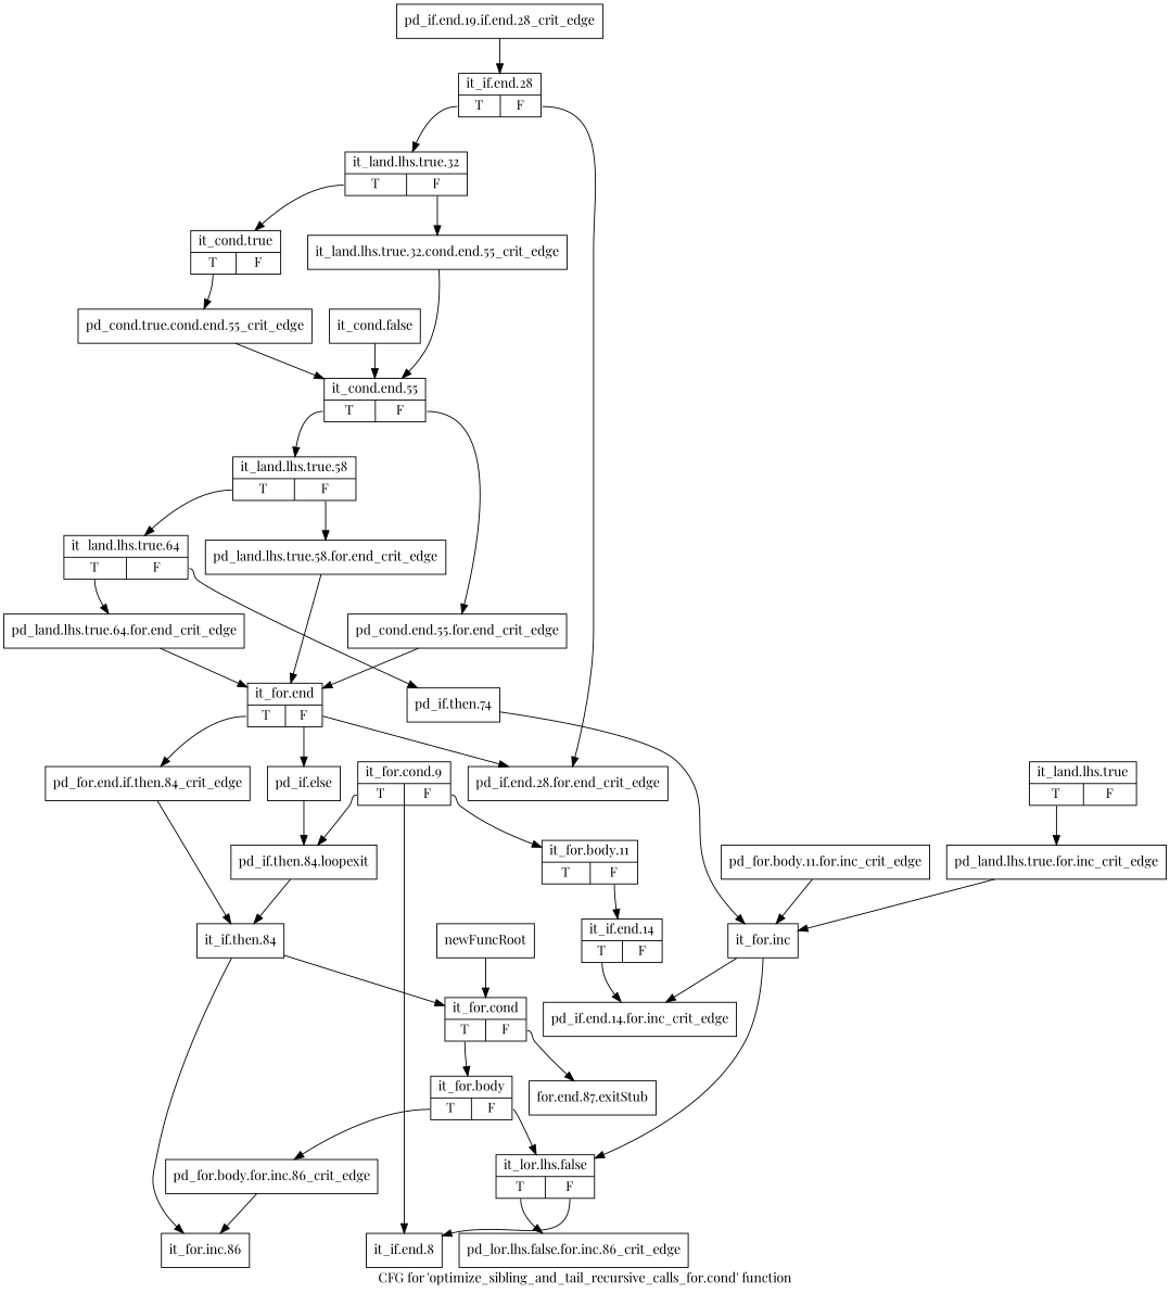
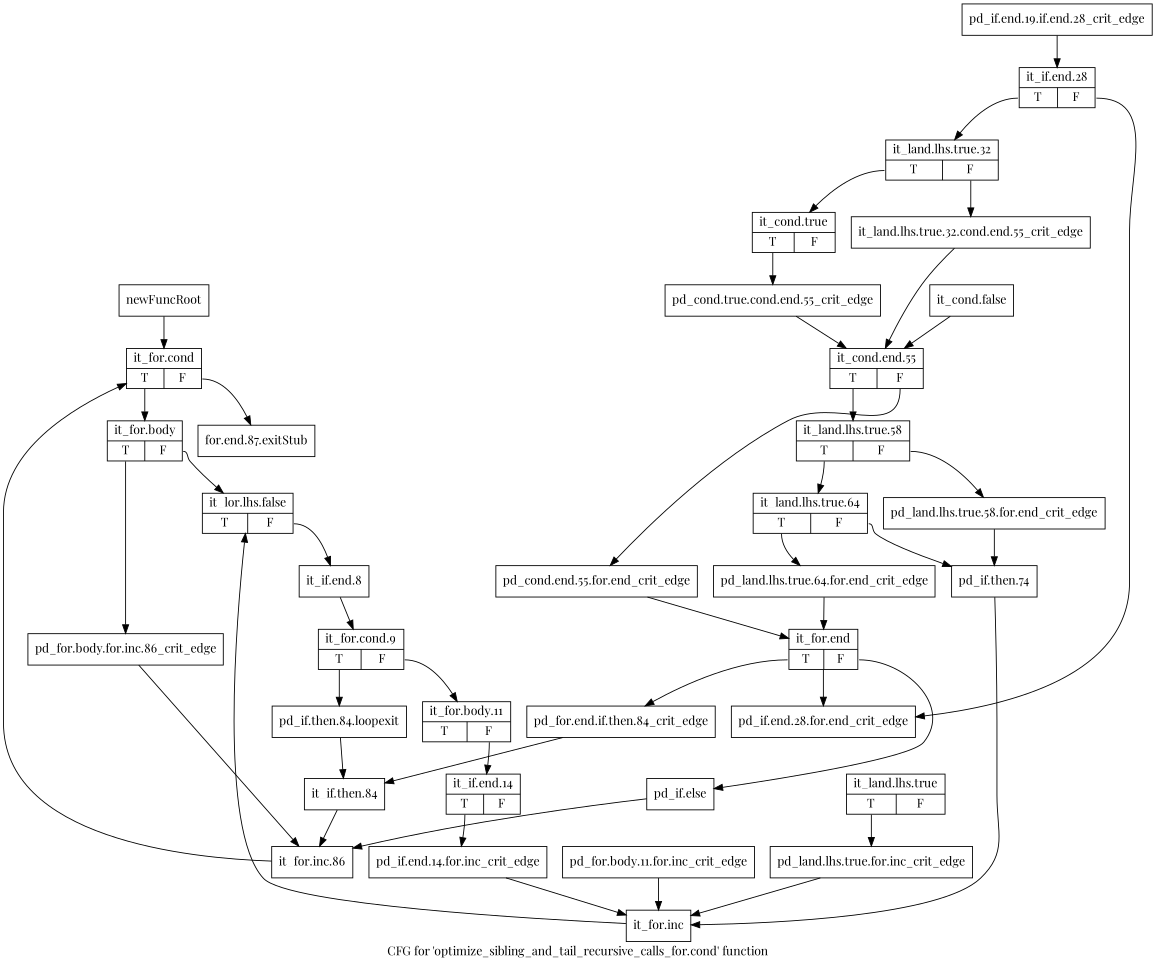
  digraph {
    fontname="Playfair Display"
    label="CFG for 'optimize_sibling_and_tail_recursive_calls_for.cond' function"
    node [fontname="Playfair Display" shape=record]
    edge [fontname="Playfair Display"]
    n1 [label="{newFuncRoot}"]
    n2 [label="{it_for.cond|{<s0>T|<s1>F}}"]
    n3 [label="{for.end.87.exitStub}"]
    n4 [label="{it_for.body|{<s0>T|<s1>F}}"]
    n5 [label="{pd_for.body.for.inc.86_crit_edge}"]
    n6 [label="{it_lor.lhs.false|{<s0>T|<s1>F}}"]
    n7 [label="{it_for.inc.86}"]
-   n8 [label="{pd_lor.lhs.false.for.inc.86_crit_edge}"]
    n9 [label="{it_if.end.8}"]
    n10 [label="{it_for.cond.9|{<s0>T|<s1>F}}"]
    n11 [label="{pd_if.then.84.loopexit}"]
    n12 [label="{it_for.body.11|{<s0>T|<s1>F}}"]
    n13 [label="{it_if.then.84}"]
    n14 [label="{it_if.end.14|{<s0>T|<s1>F}}"]
    n15 [label="{pd_for.body.11.for.inc_crit_edge}"]
    n16 [label="{it_for.inc}"]
    n17 [label="{pd_if.end.14.for.inc_crit_edge}"]
    n18 [label="{it_land.lhs.true|{<s0>T|<s1>F}}"]
    n19 [label="{pd_land.lhs.true.for.inc_crit_edge}"]
    n20 [label="{pd_if.end.19.if.end.28_crit_edge}"]
    n21 [label="{it_if.end.28|{<s0>T|<s1>F}}"]
    n22 [label="{it_land.lhs.true.32|{<s0>T|<s1>F}}"]
    n23 [label="{pd_if.end.28.for.end_crit_edge}"]
    n24 [label="{it_cond.true|{<s0>T|<s1>F}}"]
    n25 [label="{it_land.lhs.true.32.cond.end.55_crit_edge}"]
    n26 [label="{pd_cond.true.cond.end.55_crit_edge}"]
    n27 [label="{it_cond.end.55|{<s0>T|<s1>F}}"]
    n28 [label="{it_for.end|{<s0>T|<s1>F}}"]
    n29 [label="{pd_for.end.if.then.84_crit_edge}"]
    n30 [label="{pd_if.else}"]
    n31 [label="{it_cond.false}"]
    n32 [label="{it_land.lhs.true.58|{<s0>T|<s1>F}}"]
    n33 [label="{pd_cond.end.55.for.end_crit_edge}"]
    n34 [label="{it_land.lhs.true.64|{<s0>T|<s1>F}}"]
    n35 [label="{pd_land.lhs.true.58.for.end_crit_edge}"]
    n36 [label="{pd_land.lhs.true.64.for.end_crit_edge}"]
    n37 [label="{pd_if.then.74}"]
    n1 -> n2
    n2 -> n3 [tailport=s1]
    n2 -> n4 [tailport=s0]
    n4 -> n5 [tailport=s0]
    n4 -> n6 [tailport=s1]
    n5 -> n7
-   n6 -> n8 [tailport=s0]
    n6 -> n9 [tailport=s1]
-   n13 -> n2
-   n10 -> n9
+   n7 -> n2
+   n9 -> n10
    n10 -> n11 [tailport=s0]
    n10 -> n12 [tailport=s1]
    n11 -> n13
    n12 -> n14 [tailport=s1]
    n13 -> n7
    n14 -> n17 [tailport=s0]
    n15 -> n16
    n16 -> n6
-   n16 -> n17
+   n17 -> n16
    n18 -> n19 [tailport=s0]
    n19 -> n16
    n20 -> n21
    n21 -> n22 [tailport=s0]
    n21 -> n23 [tailport=s1]
    n22 -> n24 [tailport=s0]
    n22 -> n25 [tailport=s1]
    n24 -> n26 [tailport=s0]
    n25 -> n27
    n26 -> n27
    n27 -> n32 [tailport=s0]
    n27 -> n33 [tailport=s1]
    n28 -> n23
    n28 -> n29 [tailport=s0]
    n28 -> n30 [tailport=s1]
    n29 -> n13
-   n30 -> n11
+   n30 -> n7
    n31 -> n27
    n32 -> n34 [tailport=s0]
    n32 -> n35 [tailport=s1]
    n33 -> n28
    n34 -> n36 [tailport=s0]
    n34 -> n37 [tailport=s1]
-   n35 -> n28
+   n35 -> n37
    n36 -> n28
    n37 -> n16
  }
